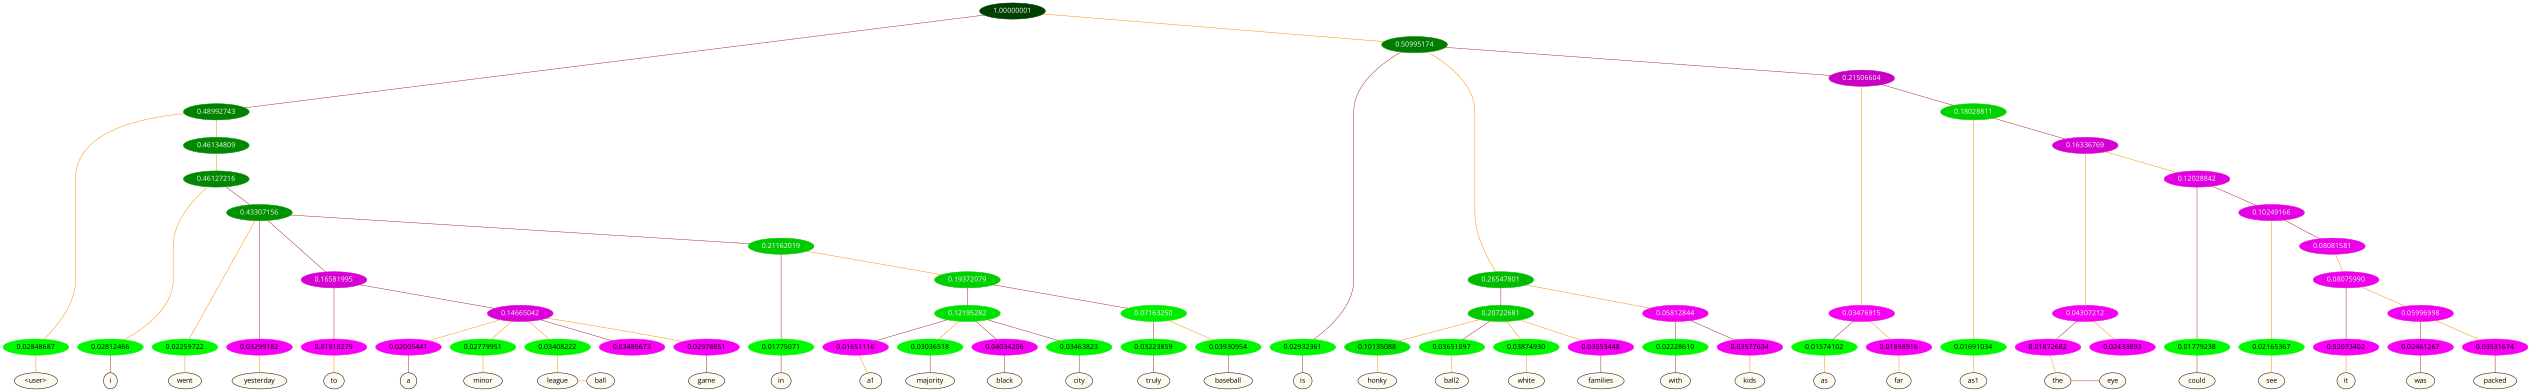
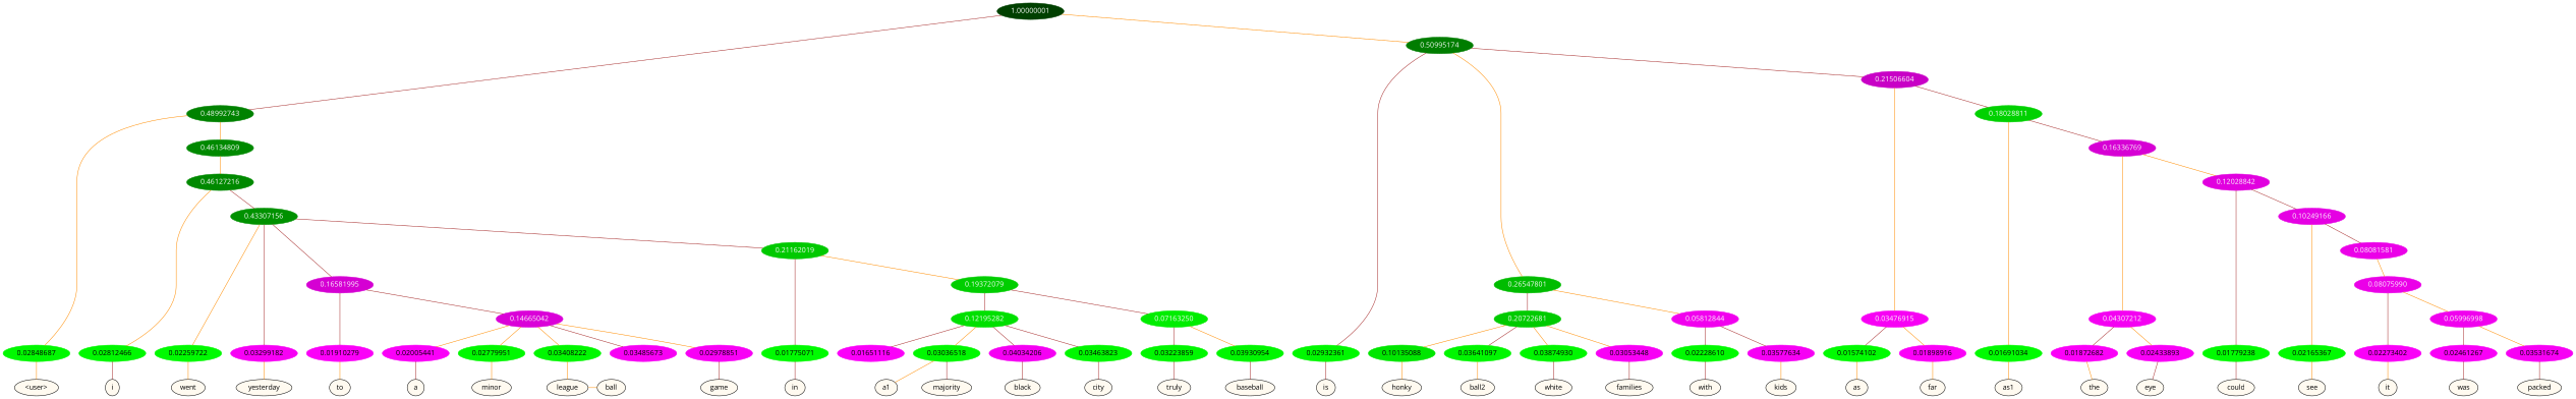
  graph {
    fontname="Open Sans"
    node [color=black fontname="Open Sans" format=png nodesep=0.001 ordering=out overlap_scaling=0.01 ranksep=0.001 style=filled]
    edge [color=darkorange fontname="Open Sans"]
    n1 [fillcolor=floralwhite height=0.15 label="\<user\>" style="filled,solid" width=0.15]
    n2 [fillcolor=floralwhite height=0.15 label=i style="filled,solid" width=0.15]
    n3 [fillcolor=floralwhite height=0.15 label=went style="filled,solid" width=0.15]
    n4 [fillcolor=floralwhite height=0.15 label=to style="filled,solid" width=0.15]
    n5 [fillcolor=floralwhite height=0.15 label=a style="filled,solid" width=0.15]
    n6 [fillcolor=floralwhite height=0.15 label=minor style="filled,solid" width=0.15]
    n7 [fillcolor=floralwhite height=0.15 label=league style="filled,solid" width=0.15]
    n8 [fillcolor=floralwhite height=0.15 label=ball style="filled,solid" width=0.15]
    n9 [fillcolor=floralwhite height=0.15 label=game style="filled,solid" width=0.15]
    n10 [fillcolor=floralwhite height=0.15 label=yesterday style="filled,solid" width=0.15]
    n11 [fillcolor=floralwhite height=0.15 label=in style="filled,solid" width=0.15]
    n12 [fillcolor=floralwhite height=0.15 label=a1 style="filled,solid" width=0.15]
    n13 [fillcolor=floralwhite height=0.15 label=majority style="filled,solid" width=0.15]
    n14 [fillcolor=floralwhite height=0.15 label=black style="filled,solid" width=0.15]
    n15 [fillcolor=floralwhite height=0.15 label=city style="filled,solid" width=0.15]
    n16 [fillcolor=floralwhite height=0.15 label=truly style="filled,solid" width=0.15]
    n17 [fillcolor=floralwhite height=0.15 label=baseball style="filled,solid" width=0.15]
    n18 [fillcolor=floralwhite height=0.15 label=is style="filled,solid" width=0.15]
    n19 [fillcolor=floralwhite height=0.15 label=honky style="filled,solid" width=0.15]
    n20 [fillcolor=floralwhite height=0.15 label=ball2 style="filled,solid" width=0.15]
    n21 [fillcolor=floralwhite height=0.15 label=white style="filled,solid" width=0.15]
    n22 [fillcolor=floralwhite height=0.15 label=families style="filled,solid" width=0.15]
    n23 [fillcolor=floralwhite height=0.15 label=with style="filled,solid" width=0.15]
    n24 [fillcolor=floralwhite height=0.15 label=kids style="filled,solid" width=0.15]
    n25 [fillcolor=floralwhite height=0.15 label=as style="filled,solid" width=0.15]
    n26 [fillcolor=floralwhite height=0.15 label=far style="filled,solid" width=0.15]
    n27 [fillcolor=floralwhite height=0.15 label=as1 style="filled,solid" width=0.15]
    n28 [fillcolor=floralwhite height=0.15 label=the style="filled,solid" width=0.15]
    n29 [fillcolor=floralwhite height=0.15 label=eye style="filled,solid" width=0.15]
    n30 [fillcolor=floralwhite height=0.15 label=could style="filled,solid" width=0.15]
    n31 [fillcolor=floralwhite height=0.15 label=see style="filled,solid" width=0.15]
    n32 [fillcolor=floralwhite height=0.15 label=it style="filled,solid" width=0.15]
    n33 [fillcolor=floralwhite height=0.15 label=was style="filled,solid" width=0.15]
    n34 [fillcolor=floralwhite height=0.15 label=packed style="filled,solid" width=0.15]
    n35 [color="0.334 1.000 0.972" fontcolor=black height=0.15 label=0.02848687 width=0.15]
    n36 [color="0.334 1.000 0.972" fontcolor=black height=0.15 label=0.02812466 width=0.15]
    n37 [color="0.334 1.000 0.977" fontcolor=black height=0.15 label=0.02259722 width=0.15]
    n38 [color="0.835 1.000 0.981" fontcolor=black height=0.15 label=0.01910279 width=0.15]
    n39 [color="0.835 1.000 0.980" fontcolor=black height=0.15 label=0.02005441 width=0.15]
    n40 [color="0.334 1.000 0.972" fontcolor=black height=0.15 label=0.02779951 width=0.15]
    n41 [color="0.334 1.000 0.966" fontcolor=black height=0.15 label=0.03408222 width=0.15]
    n42 [color="0.835 1.000 0.965" fontcolor=black height=0.15 label=0.03485673 width=0.15]
    n43 [color="0.835 1.000 0.970" fontcolor=black height=0.15 label=0.02978851 width=0.15]
    n44 [color="0.835 1.000 0.967" fontcolor=black height=0.15 label=0.03299182 width=0.15]
    n45 [color="0.334 1.000 0.982" fontcolor=black height=0.15 label=0.01775071 width=0.15]
    n46 [color="0.835 1.000 0.983" fontcolor=black height=0.15 label=0.01651116 width=0.15]
    n47 [color="0.334 1.000 0.970" fontcolor=black height=0.15 label=0.03036518 width=0.15]
    n48 [color="0.835 1.000 0.960" fontcolor=black height=0.15 label=0.04034206 width=0.15]
    n49 [color="0.334 1.000 0.965" fontcolor=black height=0.15 label=0.03463823 width=0.15]
    n50 [color="0.334 1.000 0.968" fontcolor=black height=0.15 label=0.03223859 width=0.15]
    n51 [color="0.334 1.000 0.961" fontcolor=black height=0.15 label=0.03930954 width=0.15]
    n52 [color="0.334 1.000 0.971" fontcolor=black height=0.15 label=0.02932361 width=0.15]
    n53 [color="0.334 1.000 0.899" fontcolor=black height=0.15 label=0.10135088 width=0.15]
-   n54 [color="0.334 1.000 0.964" fontcolor=black height=0.15 label=0.03651097 width=0.15]
+   n54 [color="0.334 1.000 0.964" fontcolor=black height=0.15 label=0.03641097 width=0.15]
    n55 [color="0.334 1.000 0.961" fontcolor=black height=0.15 label=0.03874930 width=0.15]
    n56 [color="0.835 1.000 0.969" fontcolor=black height=0.15 label=0.03053448 width=0.15]
    n57 [color="0.334 1.000 0.978" fontcolor=black height=0.15 label=0.02228610 width=0.15]
    n58 [color="0.835 1.000 0.964" fontcolor=black height=0.15 label=0.03577634 width=0.15]
    n59 [color="0.334 1.000 0.984" fontcolor=black height=0.15 label=0.01574102 width=0.15]
    n60 [color="0.835 1.000 0.981" fontcolor=black height=0.15 label=0.01898916 width=0.15]
    n61 [color="0.334 1.000 0.983" fontcolor=black height=0.15 label=0.01691034 width=0.15]
    n62 [color="0.835 1.000 0.981" fontcolor=black height=0.15 label=0.01872682 width=0.15]
    n63 [color="0.835 1.000 0.976" fontcolor=black height=0.15 label=0.02433893 width=0.15]
    n64 [color="0.334 1.000 0.982" fontcolor=black height=0.15 label=0.01779238 width=0.15]
    n65 [color="0.334 1.000 0.978" fontcolor=black height=0.15 label=0.02165367 width=0.15]
-   n66 [color="0.835 1.000 0.979" fontcolor=black height=0.15 label=0.02073402 width=0.15]
+   n66 [color="0.835 1.000 0.979" fontcolor=black height=0.15 label=0.02273402 width=0.15]
    n67 [color="0.835 1.000 0.975" fontcolor=black height=0.15 label=0.02461267 width=0.15]
    n68 [color="0.835 1.000 0.965" fontcolor=black height=0.15 label=0.03531674 width=0.15]
    n69 [color="0.334 1.000 0.250" fontcolor=grey99 height=0.15 label=1.00000001 width=0.15]
    n70 [color="0.334 1.000 0.510" fontcolor=grey99 height=0.15 label=0.48992743 width=0.15]
    n71 [color="0.334 1.000 0.490" fontcolor=grey99 height=0.15 label=0.50995174 width=0.15]
    n72 [color="0.334 1.000 0.539" fontcolor=grey99 height=0.15 label=0.46134809 width=0.15]
    n73 [color="0.334 1.000 0.735" fontcolor=grey99 height=0.15 label=0.26547801 width=0.15]
    n74 [color="0.835 1.000 0.785" fontcolor=grey99 height=0.15 label=0.21506604 width=0.15]
    n75 [color="0.334 1.000 0.539" fontcolor=grey99 height=0.15 label=0.46127216 width=0.15]
    n76 [color="0.334 1.000 0.793" fontcolor=grey99 height=0.15 label=0.20722681 width=0.15]
    n77 [color="0.835 1.000 0.942" fontcolor=grey99 height=0.15 label=0.05812844 width=0.15]
    n78 [color="0.835 1.000 0.965" fontcolor=grey99 height=0.15 label=0.03476915 width=0.15]
    n79 [color="0.334 1.000 0.820" fontcolor=grey99 height=0.15 label=0.18028811 width=0.15]
    n80 [color="0.334 1.000 0.567" fontcolor=grey99 height=0.15 label=0.43307156 width=0.15]
    n81 [color="0.835 1.000 0.837" fontcolor=grey99 height=0.15 label=0.16336769 width=0.15]
    n82 [color="0.835 1.000 0.834" fontcolor=grey99 height=0.15 label=0.16581995 width=0.15]
    n83 [color="0.334 1.000 0.788" fontcolor=grey99 height=0.15 label=0.21162019 width=0.15]
    n84 [color="0.835 1.000 0.957" fontcolor=grey99 height=0.15 label=0.04307212 width=0.15]
    n85 [color="0.835 1.000 0.880" fontcolor=grey99 height=0.15 label=0.12028842 width=0.15]
    n86 [color="0.835 1.000 0.853" fontcolor=grey99 height=0.15 label=0.14665042 width=0.15]
    n87 [color="0.334 1.000 0.806" fontcolor=grey99 height=0.15 label=0.19372079 width=0.15]
    n88 [color="0.835 1.000 0.898" fontcolor=grey99 height=0.15 label=0.10249166 width=0.15]
    n89 [color="0.334 1.000 0.878" fontcolor=grey99 height=0.15 label=0.12195282 width=0.15]
    n90 [color="0.334 1.000 0.928" fontcolor=grey99 height=0.15 label=0.07163250 width=0.15]
    n91 [color="0.835 1.000 0.919" fontcolor=grey99 height=0.15 label=0.08081581 width=0.15]
    n92 [color="0.835 1.000 0.919" fontcolor=grey99 height=0.15 label=0.08075990 width=0.15]
    n93 [color="0.835 1.000 0.940" fontcolor=grey99 height=0.15 label=0.05996998 width=0.15]
    subgraph sub_1 {
      rank=same
      n1
      n2
      n3
      n4
      n5
      n6
      n7
      n8
      n9
      n10
      n11
      n12
      n13
      n14
      n15
      n16
      n17
      n18
      n19
      n20
      n21
      n22
      n23
      n24
      n25
      n26
      n27
      n28
      n29
      n30
      n31
      n32
      n33
      n34
    }
    subgraph sub_2 {
      rank=same
      n35
      n36
      n37
      n38
      n39
      n40
      n41
      n42
      n43
      n44
      n45
      n46
      n47
      n48
      n49
      n50
      n51
      n52
      n53
      n54
      n55
      n56
      n57
      n58
      n59
      n60
      n61
      n62
      n63
      n64
      n65
      n66
      n67
      n68
    }
    n7 -- n8
    n35 -- n1
    n36 -- n2 [color=brown]
    n37 -- n3
    n38 -- n4
    n39 -- n5 [color=brown]
    n40 -- n6
    n41 -- n7
    n43 -- n9 [color=brown]
    n44 -- n10
    n45 -- n11 [color=brown]
-   n46 -- n12
+   n47 -- n12
    n47 -- n13 [color=brown]
    n48 -- n14 [color=brown]
    n49 -- n15 [color=brown]
    n50 -- n16 [color=brown]
    n51 -- n17 [color=brown]
    n52 -- n18 [color=brown]
    n53 -- n19
    n54 -- n20
-   n55 -- n21
+   n55 -- n21 [color=brown]
    n56 -- n22 [color=brown]
    n57 -- n23 [color=brown]
    n58 -- n24
    n59 -- n25
    n60 -- n26
    n61 -- n27
    n62 -- n28
-   n28 -- n29 [color=brown]
+   n63 -- n29 [color=brown]
    n64 -- n30 [color=brown]
    n65 -- n31
    n66 -- n32
    n67 -- n33 [color=brown]
    n68 -- n34 [color=brown]
    n69 -- n70 [color=brown]
    n69 -- n71
    n70 -- n35
    n70 -- n72
    n71 -- n52 [color=brown]
    n71 -- n73
    n71 -- n74 [color=brown]
    n72 -- n75
    n73 -- n76 [color=brown]
    n73 -- n77
    n74 -- n78
    n74 -- n79 [color=brown]
    n75 -- n36
    n75 -- n80 [color=brown]
    n76 -- n53
    n76 -- n54 [color=brown]
    n76 -- n55
    n76 -- n56
    n77 -- n57 [color=brown]
    n77 -- n58 [color=brown]
    n78 -- n59 [color=brown]
    n78 -- n60
    n79 -- n61
    n79 -- n81 [color=brown]
    n80 -- n37
    n80 -- n44 [color=brown]
    n80 -- n82 [color=brown]
    n80 -- n83 [color=brown]
    n81 -- n84
    n81 -- n85
    n82 -- n38 [color=brown]
    n82 -- n86 [color=brown]
    n83 -- n45 [color=brown]
    n83 -- n87
    n84 -- n62 [color=brown]
    n84 -- n63
    n85 -- n64 [color=brown]
    n85 -- n88 [color=brown]
    n86 -- n39
    n86 -- n40
    n86 -- n41
    n86 -- n42 [color=brown]
    n86 -- n43
    n87 -- n89 [color=brown]
    n87 -- n90 [color=brown]
    n88 -- n65
    n88 -- n91 [color=brown]
    n89 -- n46 [color=brown]
    n89 -- n47
    n89 -- n48 [color=brown]
    n89 -- n49 [color=brown]
    n90 -- n50 [color=brown]
    n90 -- n51
    n91 -- n92
    n92 -- n66 [color=brown]
    n92 -- n93
    n93 -- n67 [color=brown]
    n93 -- n68
  }
